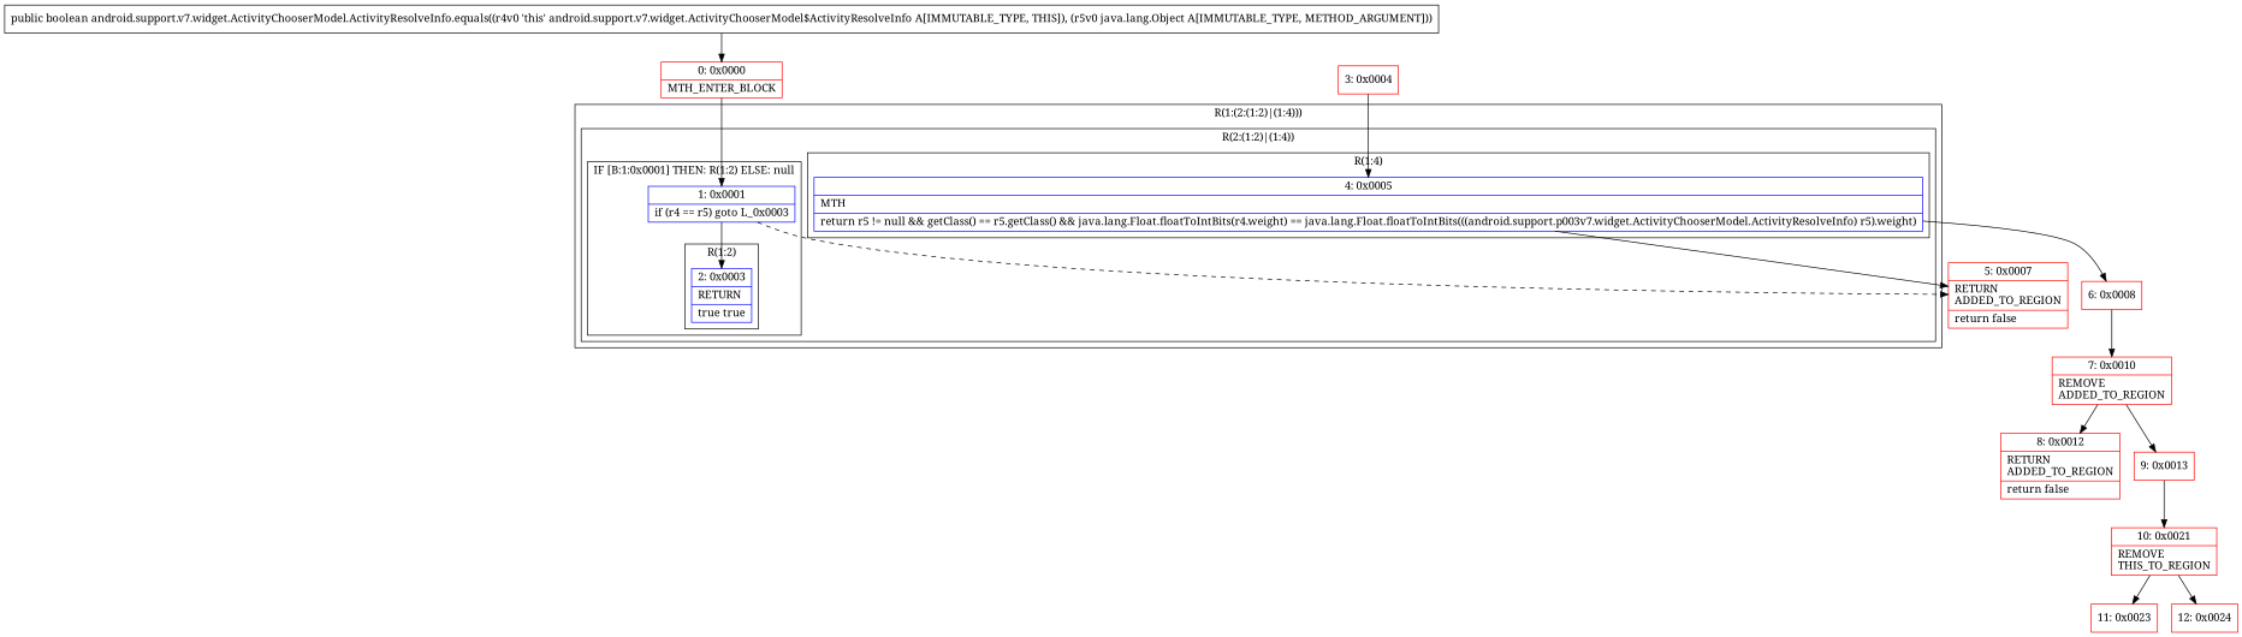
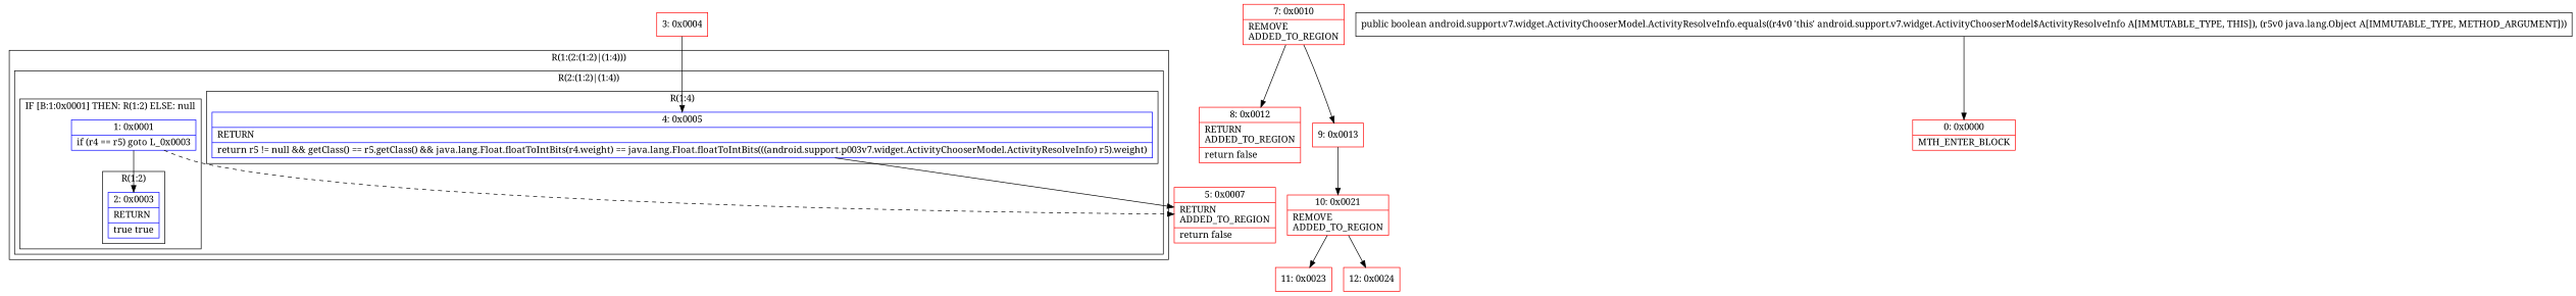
  digraph {
    fontname="Noto Serif"
    node [color=red fontname="Noto Serif" shape=record]
    edge [fontname="Noto Serif"]
    n1 [color=blue label="{2\:\ 0x0003|RETURN\l|true true\l}"]
    n2 [color=blue label="{1\:\ 0x0001|if (r4 == r5) goto L_0x0003\l}"]
-   n3 [color=blue label="{4\:\ 0x0005|MTH\l|return r5 != null && getClass() == r5.getClass() && java.lang.Float.floatToIntBits(r4.weight) == java.lang.Float.floatToIntBits(((android.support.p003v7.widget.ActivityChooserModel.ActivityResolveInfo) r5).weight)\l}"]
+   n3 [color=blue label="{4\:\ 0x0005|RETURN\l|return r5 != null && getClass() == r5.getClass() && java.lang.Float.floatToIntBits(r4.weight) == java.lang.Float.floatToIntBits(((android.support.p003v7.widget.ActivityChooserModel.ActivityResolveInfo) r5).weight)\l}"]
    n4 [label="{5\:\ 0x0007|RETURN\lADDED_TO_REGION\l|return false\l}"]
-   n5 [label="{6\:\ 0x0008}"]
    n6 [label="{3\:\ 0x0004}"]
    n7 [label="{7\:\ 0x0010|REMOVE\lADDED_TO_REGION\l}"]
    n8 [label="{0\:\ 0x0000|MTH_ENTER_BLOCK\l}"]
    n9 [label="{8\:\ 0x0012|RETURN\lADDED_TO_REGION\l|return false\l}"]
    n10 [label="{9\:\ 0x0013}"]
-   n11 [label="{10\:\ 0x0021|REMOVE\lTHIS_TO_REGION\l}"]
+   n11 [label="{10\:\ 0x0021|REMOVE\lADDED_TO_REGION\l}"]
    n12 [label="{11\:\ 0x0023}"]
    n13 [label="{12\:\ 0x0024}"]
    n14 [label="{public boolean android.support.v7.widget.ActivityChooserModel.ActivityResolveInfo.equals((r4v0 'this' android.support.v7.widget.ActivityChooserModel$ActivityResolveInfo A[IMMUTABLE_TYPE, THIS]), (r5v0 java.lang.Object A[IMMUTABLE_TYPE, METHOD_ARGUMENT])) }" color=""]
    subgraph cluster_1 {
      label="R(1:(2:(1:2)|(1:4)))"
      subgraph cluster_2 {
        label="R(2:(1:2)|(1:4))"
        subgraph cluster_3 {
          label="IF [B:1:0x0001] THEN: R(1:2) ELSE: null"
          n2
          subgraph cluster_4 {
            label="R(1:2)"
            n1
          }
        }
        subgraph cluster_5 {
          label="R(1:4)"
          n3
        }
      }
    }
    n2 -> n1
    n2 -> n4 [style=dashed]
    n3 -> n4
-   n3 -> n5
-   n5 -> n7
    n6 -> n3
    n7 -> n9
    n7 -> n10
-   n8 -> n2
    n10 -> n11
    n11 -> n12
    n11 -> n13
    n14 -> n8
  }
